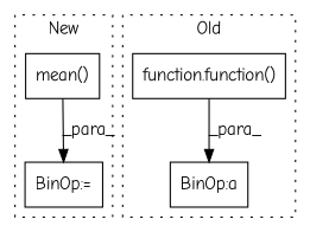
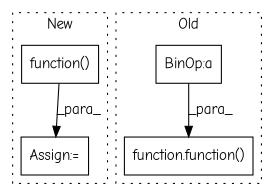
  digraph {
    fontname="Comic Neue"
    node [a=75 fontname="Comic Neue" l=3 shape=box]
    edge [fontname="Comic Neue"]
-   n1 [l=28 label="mean()" s=8055]
-   n2 [a=68 label="BinOp:=" s=8052]
+   n1 [l=28 label="function()" s=8055]
+   n2 [a=68 label="Assign:=" s=8052]
    n3 [l="4,1" label="function.function()" s="8138,8158"]
    n4 [a=82 label="BinOp:a" s=8153]
    subgraph cluster_1 {
      label=New
      style=dotted
      n1
      n2
    }
    subgraph cluster_2 {
      label=Old
      style=dotted
      n3
      n4
    }
    n1 -> n2 [label=_para_]
-   n3 -> n4 [label=_para_]
+   n4 -> n3 [label=_para_]
  }
